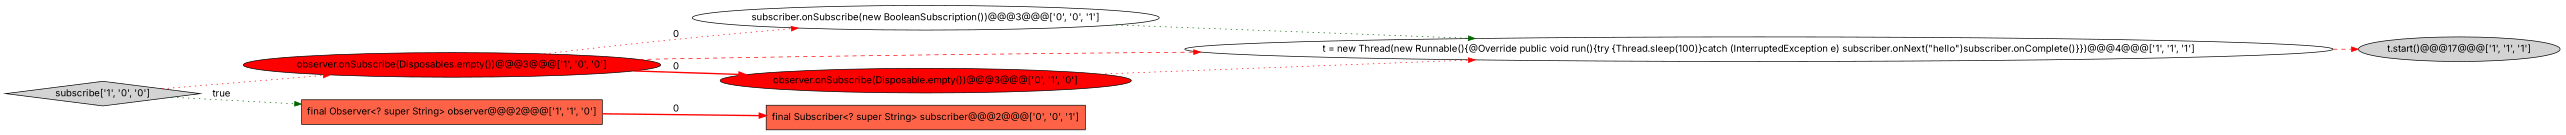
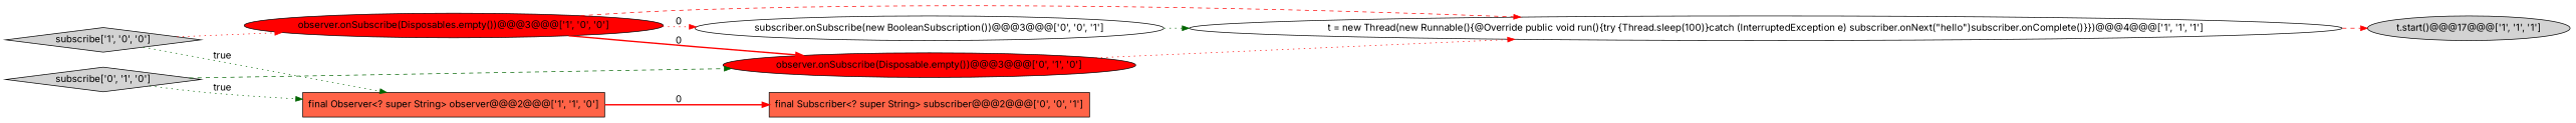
  digraph {
    fontname=Inter
    rankdir=LR
    node [fillcolor=lightgray fontname=Inter shape=ellipse style=filled]
    edge [color=red fontname=Inter style=dotted]
    n1 [fillcolor=tomato label="final Subscriber<? super String> subscriber@@@2@@@['0', '0', '1']" shape=box]
    n2 [fillcolor=white label="subscriber.onSubscribe(new BooleanSubscription())@@@3@@@['0', '0', '1']"]
    n3 [fillcolor=white label="t = new Thread(new Runnable(){@Override public void run(){try {Thread.sleep(100)}catch (InterruptedException e) subscriber.onNext(\"hello\")subscriber.onComplete()}})@@@4@@@['1', '1', '1']"]
    n4 [label="t.start()@@@17@@@['1', '1', '1']"]
    n5 [label="subscribe['1', '0', '0']" shape=diamond]
    n6 [fillcolor=red label="observer.onSubscribe(Disposables.empty())@@@3@@@['1', '0', '0']"]
    n7 [fillcolor=tomato label="final Observer<? super String> observer@@@2@@@['1', '1', '0']" shape=box]
    n8 [fillcolor=red label="observer.onSubscribe(Disposable.empty())@@@3@@@['0', '1', '0']"]
+   n9 [label="subscribe['0', '1', '0']" shape=diamond]
    n2 -> n3 [color=darkgreen]
    n3 -> n4 [style=dashed]
    n5 -> n6
    n5 -> n7 [color=darkgreen label=true]
    n6 -> n2 [label=0]
    n6 -> n3 [style=dashed]
    n6 -> n8 [label=0 style=bold]
    n7 -> n1 [label=0 style=bold]
    n8 -> n3
+   n9 -> n7 [color=darkgreen label=true]
+   n9 -> n8 [color=darkgreen style=dashed]
  }
